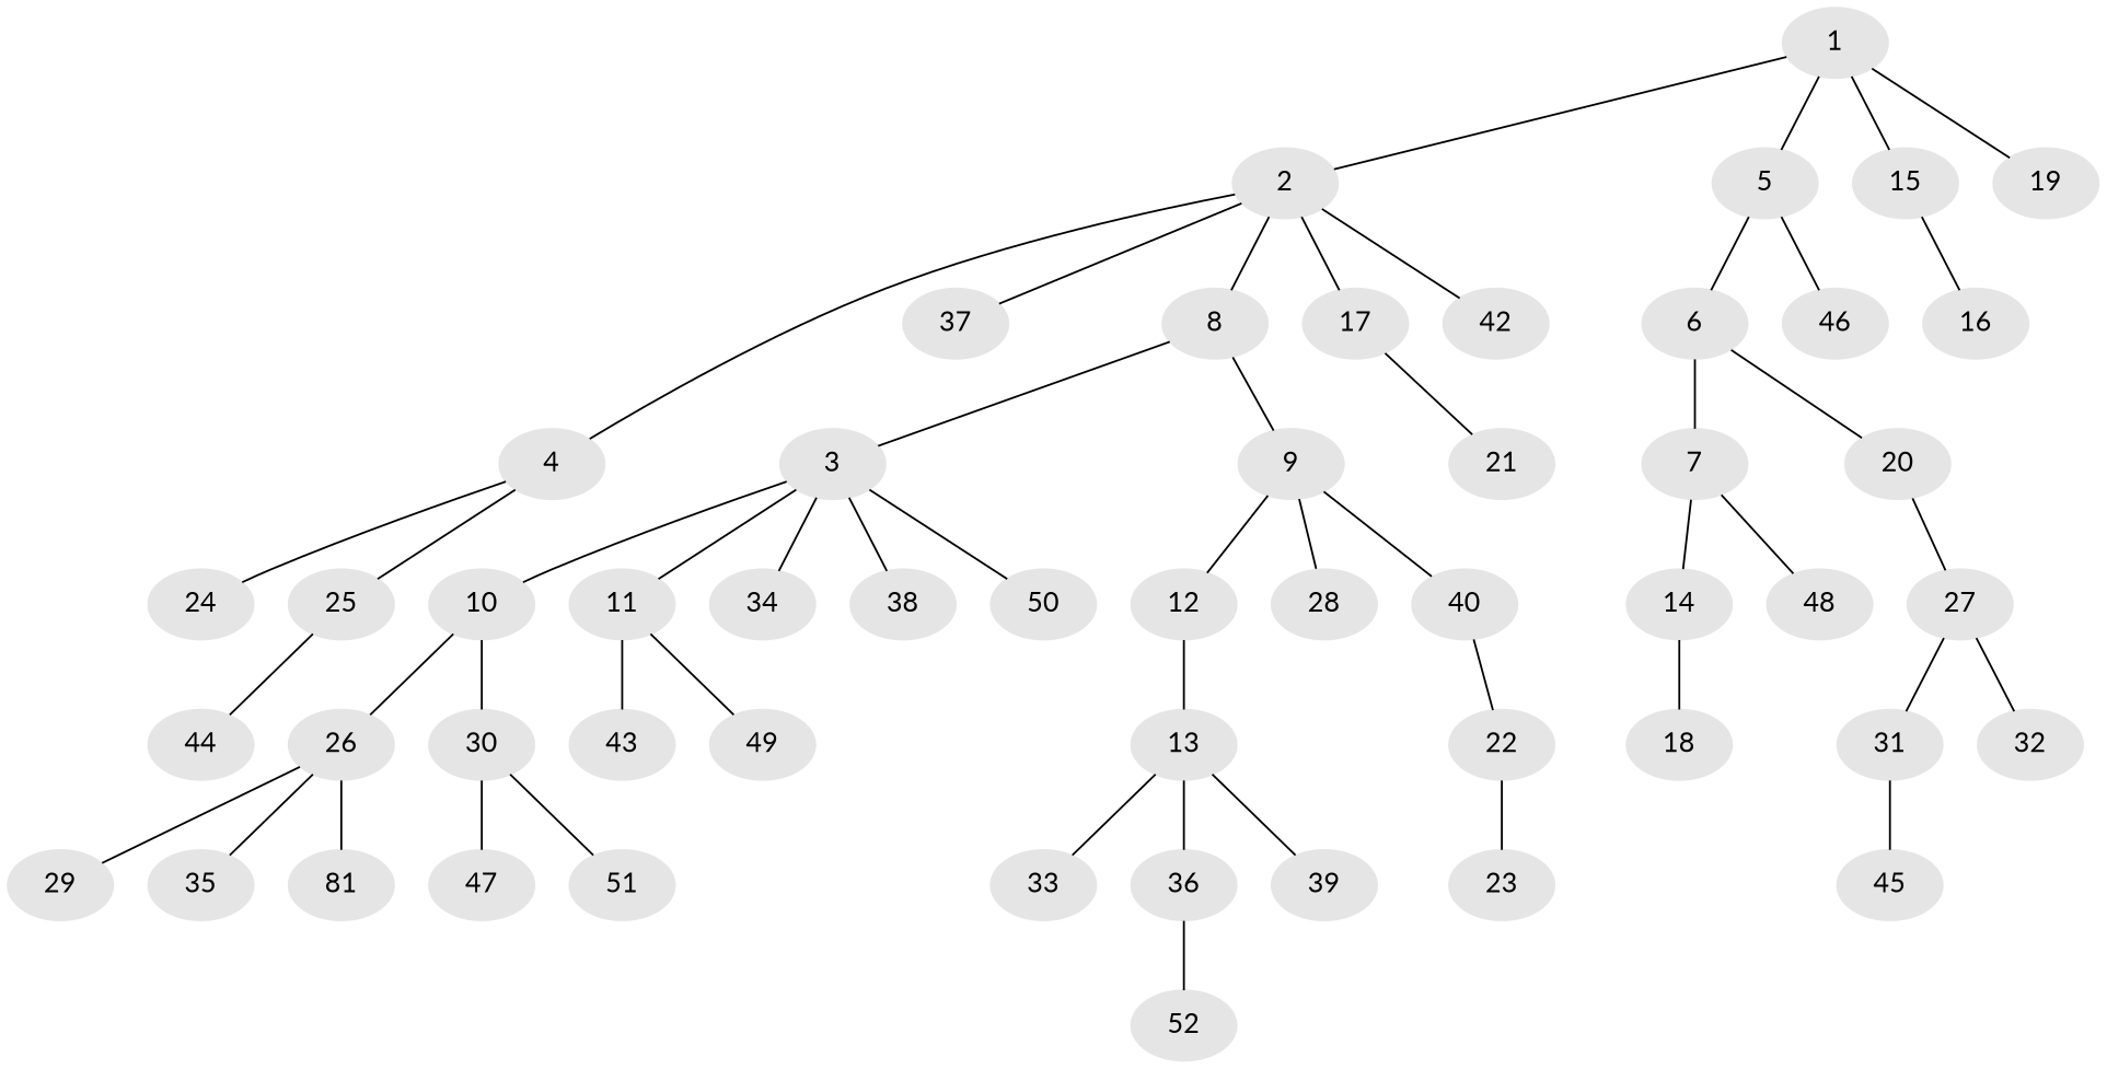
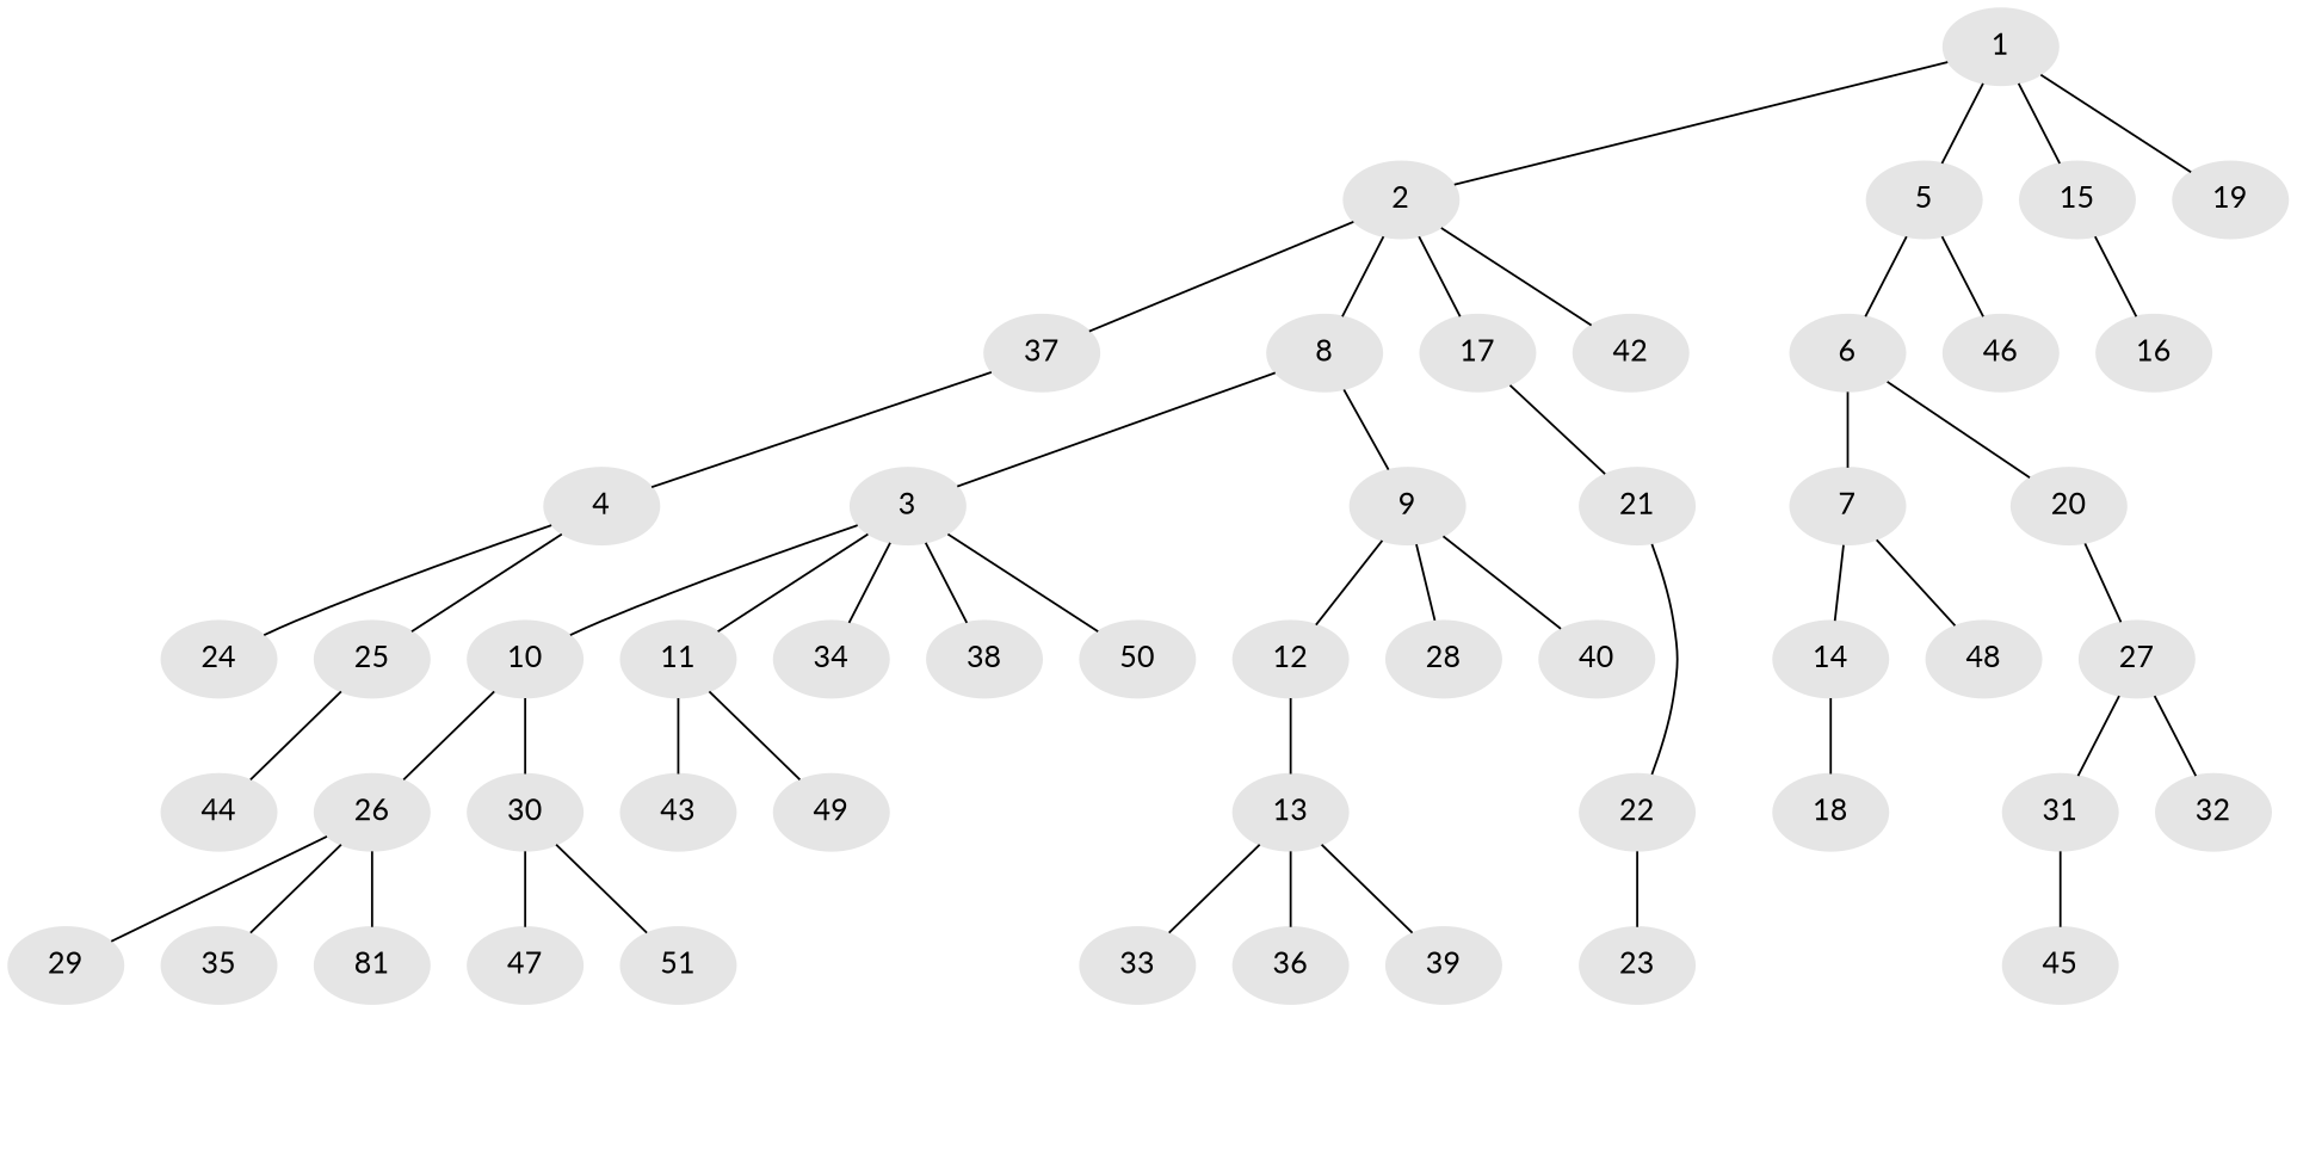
  graph {
    fontname=Lato
    node [color=gray90 fontname=Lato style=filled]
    edge [fontname=Lato]
    1
    2
    5
    15
    19
    4
    8
    17
    37
    42
    6
    46
    16
    3
    10
    11
    34
    38
    50
    24
    25
    9
    21
    26
    30
    43
    49
    44
    7
    20
    14
    48
    27
    18
    12
    28
    40
    13
    29
    35
    n41 [label=81]
    47
    51
    33
    36
    39
-   52
    22
    31
    32
    23
    45
    1 -- 2
    1 -- 5
    1 -- 15
    1 -- 19
-   2 -- 4
+   37 -- 4
    2 -- 8
    2 -- 17
    2 -- 37
    2 -- 42
    5 -- 6
    5 -- 46
    15 -- 16
    4 -- 24
    4 -- 25
    8 -- 3
    8 -- 9
    17 -- 21
    6 -- 7
    6 -- 20
    3 -- 10
    3 -- 11
    3 -- 34
    3 -- 38
    3 -- 50
    10 -- 26
    10 -- 30
    11 -- 43
    11 -- 49
    25 -- 44
    9 -- 12
    9 -- 28
    9 -- 40
-   40 -- 22
+   21 -- 22
    26 -- 29
    26 -- 35
    26 -- n41
    30 -- 47
    30 -- 51
    7 -- 14
    7 -- 48
    20 -- 27
    14 -- 18
    27 -- 31
    27 -- 32
    12 -- 13
    13 -- 33
    13 -- 36
    13 -- 39
-   36 -- 52
    22 -- 23
    31 -- 45
  }
